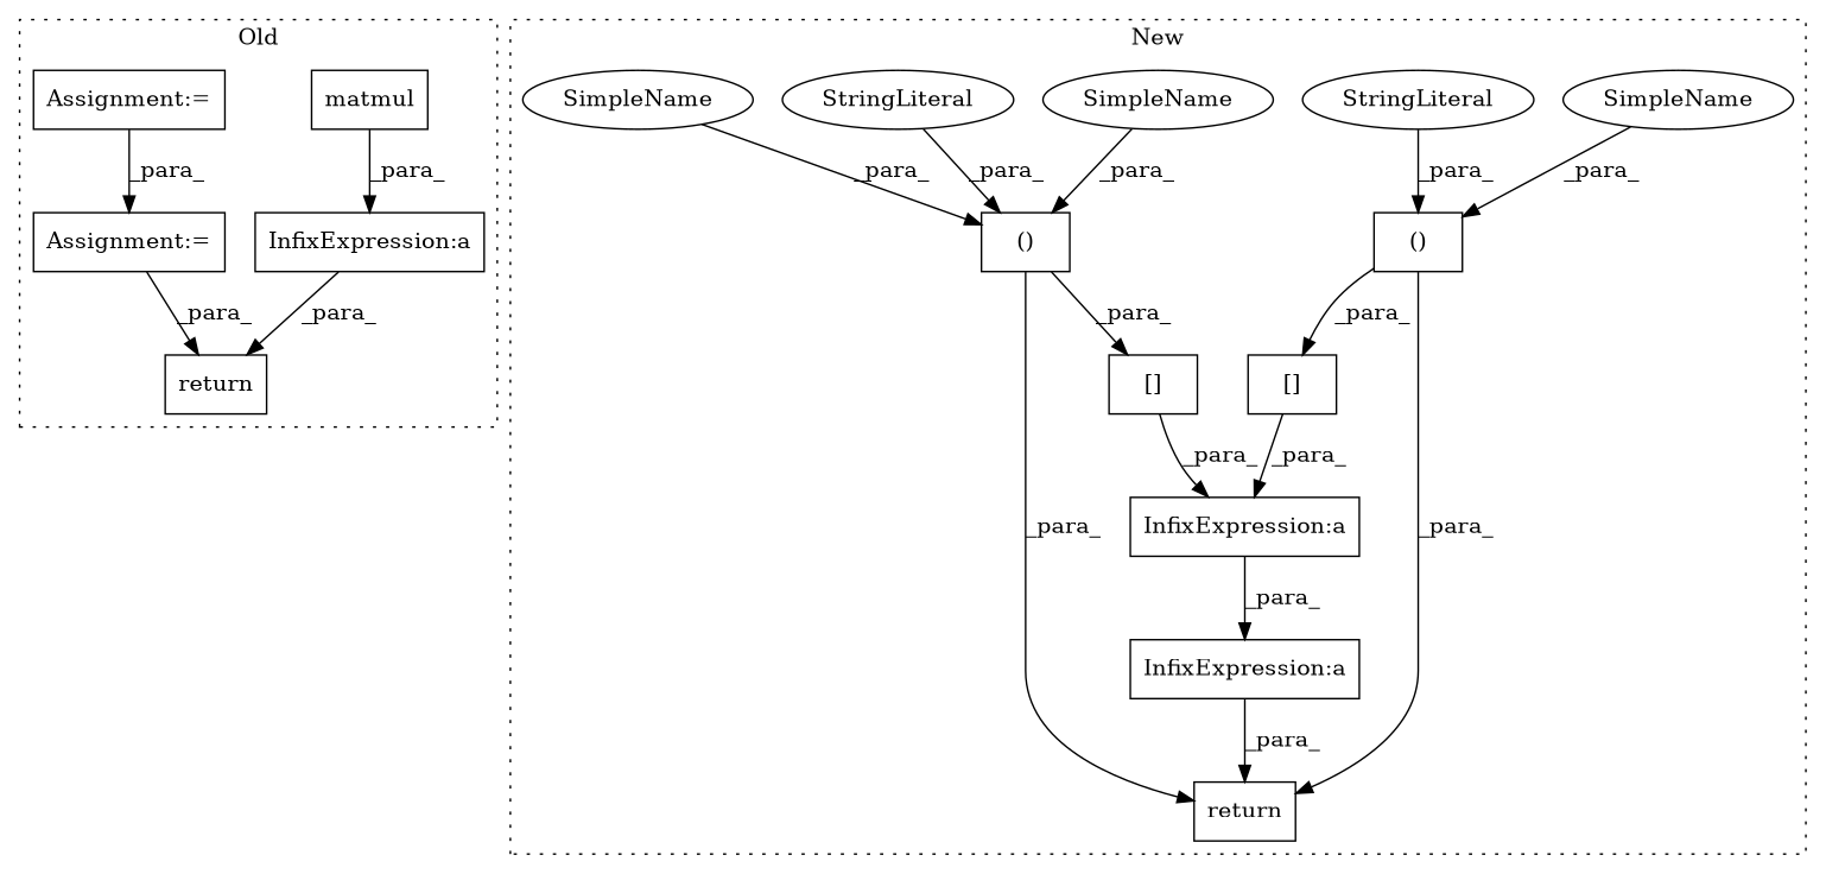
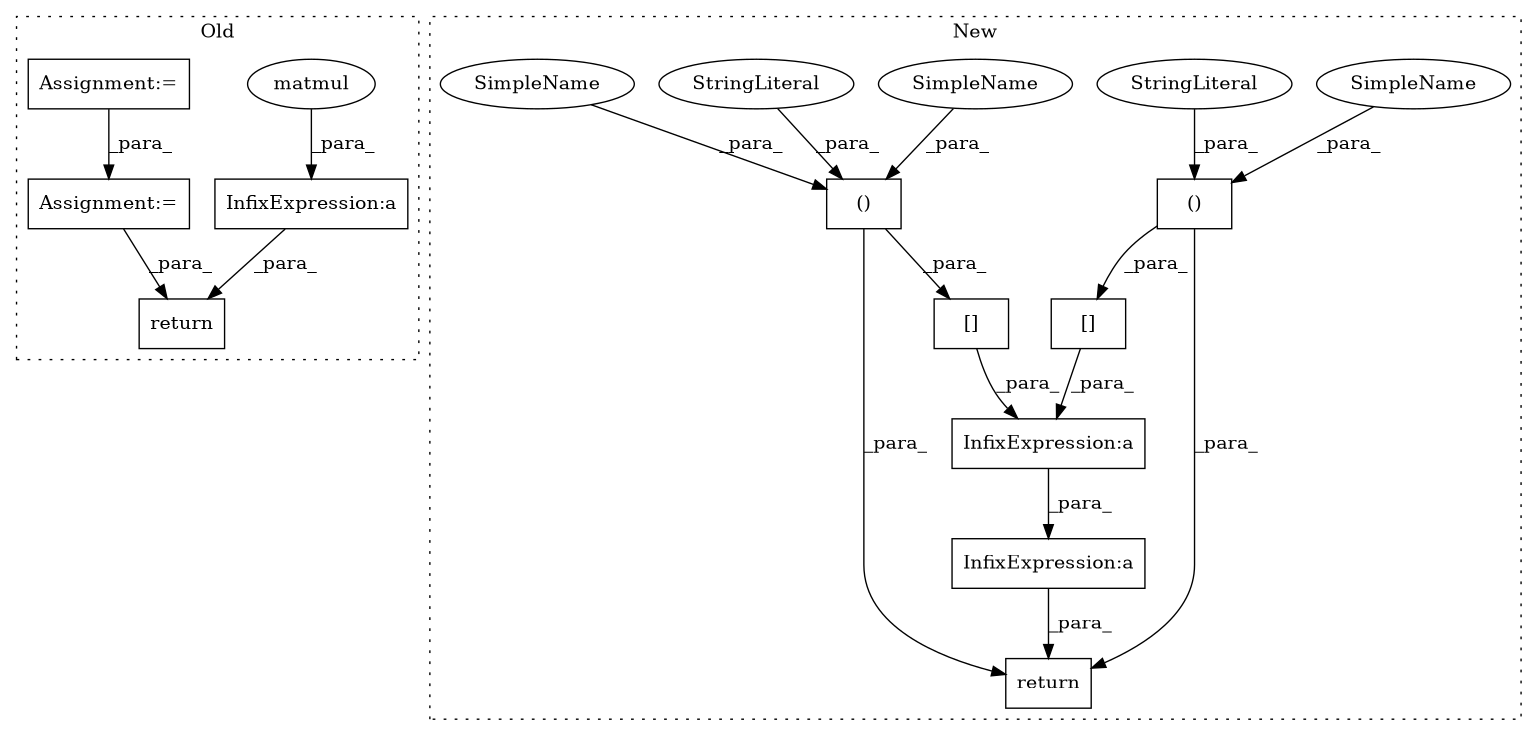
  digraph {
    node [a=27 l=3 s=3769 shape=box]
-   n1 [a=32 l="7,1" label=matmul s="3699,3724"]
+   n1 [a=32 l="7,1" label=matmul s="3699,3724" shape=ellipse]
    n2 [label="InfixExpression:a" s=3725]
    n3 [a=41 l=7 label=return]
    n4 [a=7 l=1 label="Assignment:=" s=3457]
    n5 [a=7 l=1 label="Assignment:=" s=3563]
    n6 [a=2 l="9,2" label="[]" s="3702,3802"]
    n7 [a=106 l=91 label="()" s=3711]
    n8 [a=106 l=79 label="()" s=3819]
    n9 [label="InfixExpression:a" s=4203]
    n10 [label="InfixExpression:a" s=3804]
    n11 [a=2 l="12,2" label="[]" s="3807,3898"]
    n12 [a=45 l=16 label=StringLiteral shape=ellipse]
    n13 [a=45 l=16 label=StringLiteral s=3882 shape=ellipse]
    n14 [a=41 l=7 label=return s=4079]
    n15 [a=42 l=4 label=SimpleName s=3798 shape=ellipse]
    n16 [a=42 l=4 label=SimpleName s=3836 shape=ellipse]
    n17 [a=42 l=4 label=SimpleName s=3819 shape=ellipse]
    subgraph cluster_1 {
      label=Old
      style=dotted
      n1
      n2
      n3
      n4
      n5
    }
    subgraph cluster_2 {
      label=New
      style=dotted
      n6
      n7
      n8
      n9
      n10
      n11
      n12
      n13
      n14
      n15
      n16
      n17
    }
    n1 -> n2 [label=_para_]
    n2 -> n3 [label=_para_]
    n4 -> n5 [label=_para_]
    n5 -> n3 [label=_para_]
    n6 -> n10 [label=_para_]
    n7 -> n6 [label=_para_]
    n7 -> n14 [label=_para_]
    n8 -> n11 [label=_para_]
    n8 -> n14 [label=_para_]
    n9 -> n14 [label=_para_]
    n10 -> n9 [label=_para_]
    n11 -> n10 [label=_para_]
    n12 -> n7 [label=_para_]
    n13 -> n8 [label=_para_]
    n15 -> n7 [label=_para_]
    n16 -> n8 [label=_para_]
    n17 -> n8 [label=_para_]
  }
